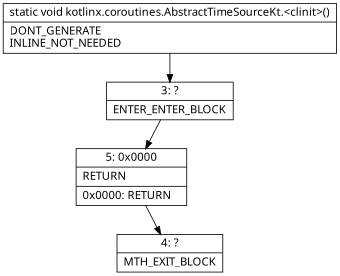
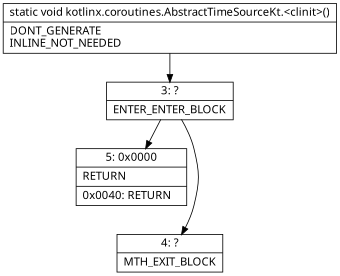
  digraph {
    fontname="Noto Sans"
    node [fontname="Noto Sans" shape=record]
    edge [fontname="Noto Sans"]
    n1 [label="{3\:\ ?|ENTER_ENTER_BLOCK\l}"]
-   n2 [label="{5\:\ 0x0000|RETURN\l|0x0000: RETURN   \l}"]
+   n2 [label="{5\:\ 0x0000|RETURN\l|0x0040: RETURN   \l}"]
    n3 [label="{4\:\ ?|MTH_EXIT_BLOCK\l}"]
    n4 [label="{static void kotlinx.coroutines.AbstractTimeSourceKt.\<clinit\>()  | DONT_GENERATE\lINLINE_NOT_NEEDED\l}"]
    n1 -> n2
-   n2 -> n3
+   n1 -> n3
    n4 -> n1
  }
